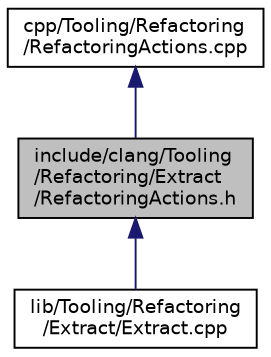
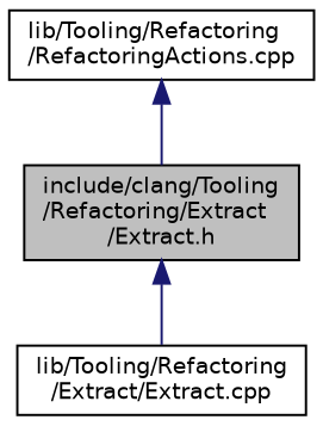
  digraph {
    node [color=black fontname=Helvetica fontsize=10 shape=record]
    edge [color=midnightblue dir=back fontname=Helvetica fontsize=10 labelfontname=Helvetica labelfontsize=10 style=solid]
-   n1 [fillcolor=grey75 fontcolor=black height=0.2 label="include/clang/Tooling\l/Refactoring/Extract\l/RefactoringActions.h" style=filled width=0.4]
+   n1 [fillcolor=grey75 fontcolor=black height=0.2 label="include/clang/Tooling\l/Refactoring/Extract\l/Extract.h" style=filled width=0.4]
    n2 [height=0.2 label="lib/Tooling/Refactoring\l/Extract/Extract.cpp" width=0.4]
-   n3 [height=0.2 label="cpp/Tooling/Refactoring\l/RefactoringActions.cpp" width=0.4]
+   n3 [height=0.2 label="lib/Tooling/Refactoring\l/RefactoringActions.cpp" width=0.4]
    n1 -> n2
    n3 -> n1
  }
